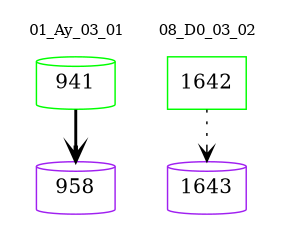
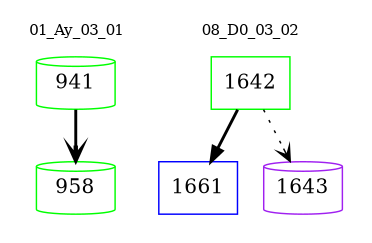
  digraph {
    node [color=green shape=cylinder]
    edge [arrowhead=vee color=black style=bold]
    n1 [label=941]
-   n2 [color=purple label=958]
+   n2 [label=958]
    n3 [label=1642 shape=box]
+   n4 [color=blue label=1661 shape=box]
    n5 [color=purple label=1643]
    subgraph cluster_1 {
      color=white
      fontsize=10
      label="01_Ay_03_01"
      n1
      n2
    }
    subgraph cluster_2 {
      color=white
      fontsize=10
      label="08_D0_03_02"
      n3
+     n4
      n5
    }
    n1 -> n2
+   n3 -> n4 [arrowhead=normal]
    n3 -> n5 [style=dotted]
  }
